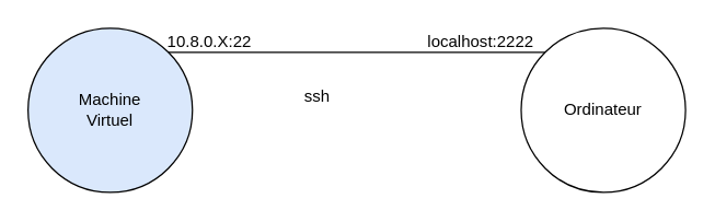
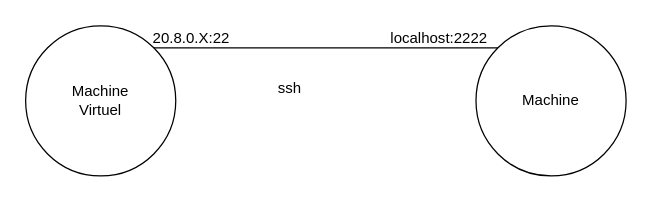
  <mxCell id="0" />
  <mxCell id="1" parent="0" />
- <mxCell id="2" value="Machine&lt;br&gt;Virtuel" style="ellipse;whiteSpace=wrap;html=1;aspect=fixed;fillColor=#dae8fc;" vertex="1" parent="1"><mxGeometry x="20" y="20" width="120" height="120" as="geometry" /></mxCell>
- <mxCell id="3" value="Ordinateur" style="ellipse;whiteSpace=wrap;html=1;aspect=fixed;" vertex="1" parent="1"><mxGeometry x="380" y="20" width="120" height="120" as="geometry" /></mxCell>
+ <mxCell id="2" value="Machine&lt;br&gt;Virtuel" style="ellipse;whiteSpace=wrap;html=1;aspect=fixed;" vertex="1" parent="1"><mxGeometry x="20" y="20" width="120" height="120" as="geometry" /></mxCell>
+ <mxCell id="3" value="Machine" style="ellipse;whiteSpace=wrap;html=1;aspect=fixed;" vertex="1" parent="1"><mxGeometry x="380" y="20" width="120" height="120" as="geometry" /></mxCell>
  <mxCell id="4" value="" style="endArrow=none;html=1;entryX=0;entryY=0;entryDx=0;entryDy=0;exitX=1;exitY=0;exitDx=0;exitDy=0;" edge="1" parent="1" source="2" target="3"><mxGeometry relative="1" as="geometry"><mxPoint x="80" y="220" as="sourcePoint" /><mxPoint x="240" y="220" as="targetPoint" /></mxGeometry></mxCell>
  <mxCell id="5" value="ssh" style="text;html=1;resizable=0;points=[];autosize=1;align=left;verticalAlign=top;spacingTop=-4;" vertex="1" parent="1"><mxGeometry x="220" y="60" width="30" height="20" as="geometry" /></mxCell>
- <mxCell id="6" value="10.8.0.X:22" style="text;html=1;resizable=0;points=[];autosize=1;align=left;verticalAlign=top;spacingTop=-4;" vertex="1" parent="1"><mxGeometry x="120" y="20" width="80" height="20" as="geometry" /></mxCell>
+ <mxCell id="6" value="20.8.0.X:22" style="text;html=1;resizable=0;points=[];autosize=1;align=left;verticalAlign=top;spacingTop=-4;" vertex="1" parent="1"><mxGeometry x="120" y="20" width="80" height="20" as="geometry" /></mxCell>
  <mxCell id="7" value="localhost:2222" style="text;html=1;resizable=0;points=[];autosize=1;align=left;verticalAlign=top;spacingTop=-4;" vertex="1" parent="1"><mxGeometry x="310" y="20" width="90" height="20" as="geometry" /></mxCell>
